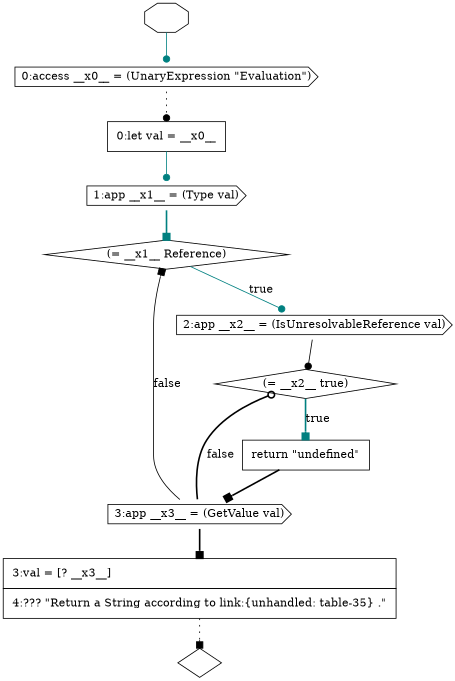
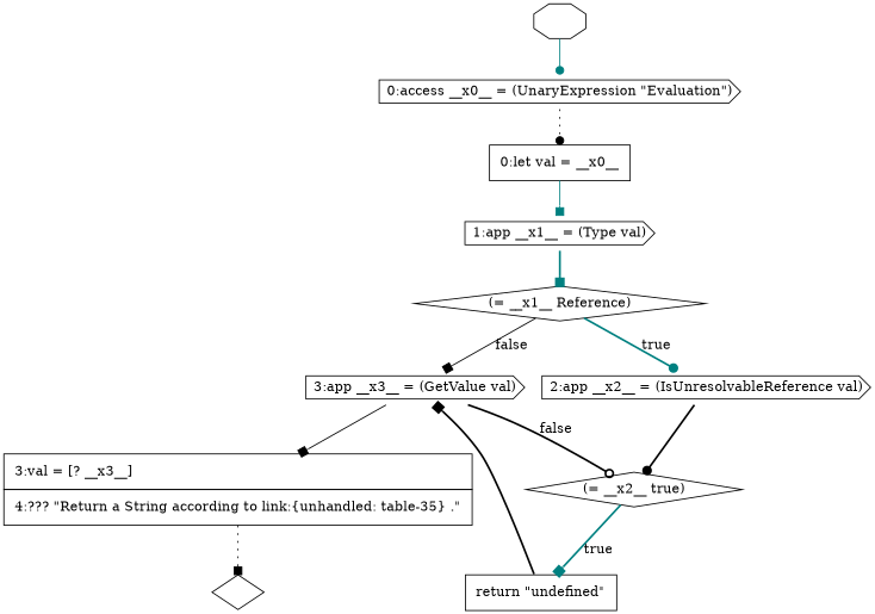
  digraph {
    node [color=black fillcolor=white shape=cds style=filled]
    edge [arrowhead=box color=black style=bold]
    n1 [label=" " shape=octagon]
    n2 [label=<<font color="black">0:access __x0__ = (UnaryExpression &quot;Evaluation&quot;)</font>>]
    n3 [label=<<font color="black">     <table border="0" cellborder="1" cellspacing="0" cellpadding="10">       <tr><td align="left">0:let val = __x0__</td></tr>     </table>   </font>> margin=0 shape=none]
    n4 [label=<<font color="black">     <table border="0" cellborder="1" cellspacing="0" cellpadding="10">       <tr><td align="left">return &quot;undefined&quot;</td></tr>     </table>   </font>> margin=0 shape=none]
    n5 [label=<<font color="black">3:app __x3__ = (GetValue val)</font>>]
    n6 [label=<<font color="black">(= __x2__ true)</font>> shape=diamond]
    n7 [label=<<font color="black">     <table border="0" cellborder="1" cellspacing="0" cellpadding="10">       <tr><td align="left">3:val = [? __x3__]</td></tr>       <tr><td align="left">4:??? &quot;Return a String according to link:{unhandled: table-35} .&quot;</td></tr>     </table>   </font>> margin=0 shape=none]
    n8 [label=<<font color="black">1:app __x1__ = (Type val)</font>>]
    n9 [label=<<font color="black">(= __x1__ Reference)</font>> shape=diamond]
    n10 [label=" " shape=diamond]
    n11 [label=<<font color="black">2:app __x2__ = (IsUnresolvableReference val)</font>>]
    n1 -> n2 [arrowhead=dot color=teal style=solid]
    n2 -> n3 [arrowhead=dot style=dotted]
-   n3 -> n8 [arrowhead=dot color=teal style=solid]
+   n3 -> n8 [color=teal style=solid]
    n4 -> n5
    n5 -> n6 [arrowhead=odot label=<<font color="black">false</font>>]
-   n5 -> n7
+   n5 -> n7 [style=solid]
    n6 -> n4 [color=teal label=<<font color="black">true</font>>]
    n7 -> n10 [style=dotted]
    n8 -> n9 [color=teal]
-   n5 -> n9 [label=<<font color="black">false</font>> style=solid]
-   n9 -> n11 [arrowhead=dot color=teal label=<<font color="black">true</font>> style=solid]
-   n11 -> n6 [arrowhead=dot style=solid]
+   n9 -> n5 [label=<<font color="black">false</font>> style=solid]
+   n9 -> n11 [arrowhead=dot color=teal label=<<font color="black">true</font>>]
+   n11 -> n6 [arrowhead=dot]
  }
